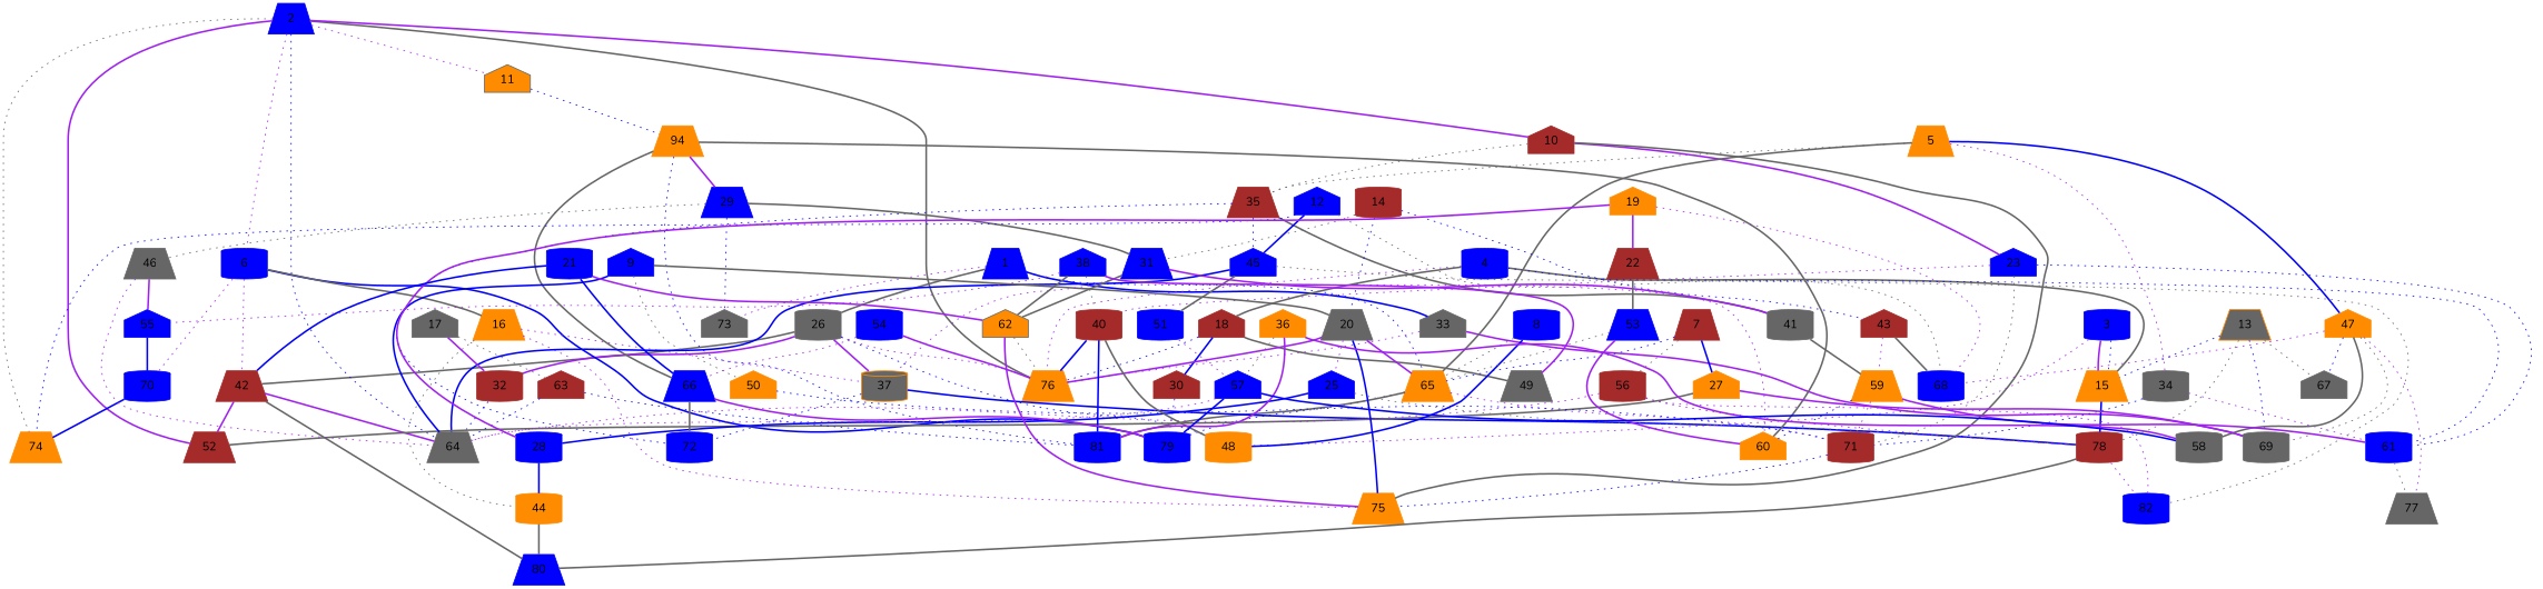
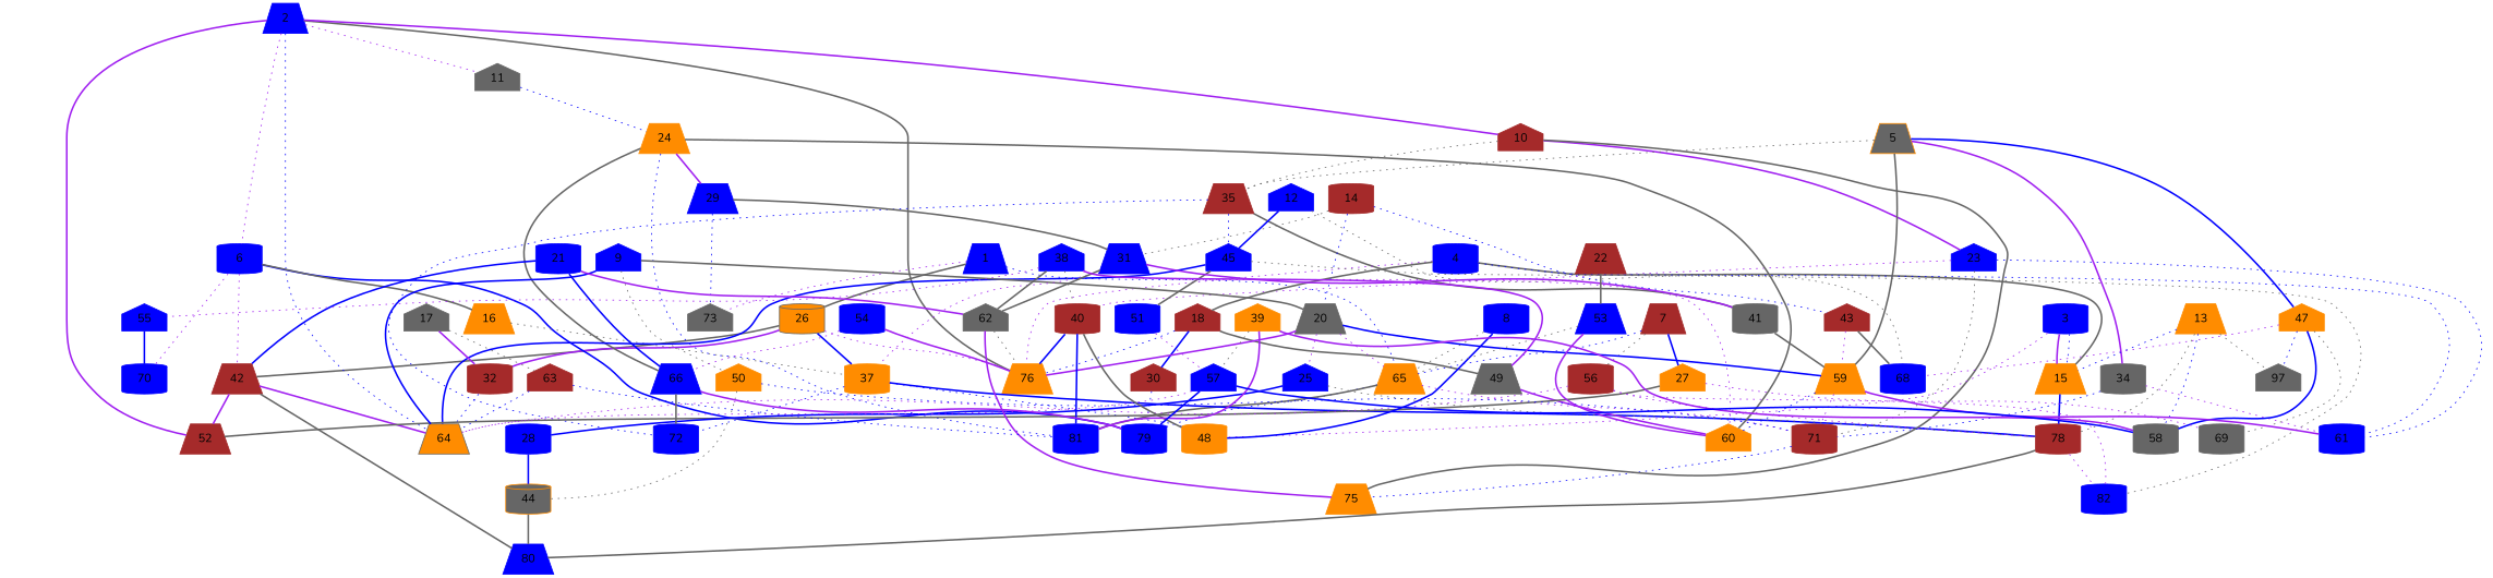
  graph {
    fontname=Nunito
    node [color=blue fontname=Nunito shape=cylinder style=filled]
    edge [color=purple fontname=Nunito style=dotted]
    1 [shape=trapezium]
-   26 [color=gray40]
-   33 [color=gray40 shape=house]
+   26 [color=gray40 fillcolor=darkorange]
    65 [color=darkorange shape=trapezium]
    73 [color=gray40 shape=house]
    76 [color=darkorange shape=trapezium]
    48 [color=darkorange]
    42 [color=brown shape=trapezium]
-   37 [color=darkorange fillcolor=gray40]
+   37 [color=darkorange]
    32 [color=brown]
    69 [color=gray40]
    79
    71 [color=brown]
    81
    2 [shape=trapezium]
    6
    10 [color=brown shape=house]
-   11 [color=gray40 shape=house fillcolor=darkorange]
+   11 [color=gray40 shape=house]
    52 [color=brown shape=trapezium]
-   64 [color=gray40 shape=trapezium]
-   74 [color=darkorange shape=trapezium]
+   64 [color=gray40 shape=trapezium fillcolor=darkorange]
    16 [color=darkorange shape=trapezium]
    70
    35 [color=brown shape=trapezium]
    23 [shape=house]
    75 [color=darkorange shape=trapezium]
-   24 [color=darkorange shape=trapezium label=94]
+   24 [color=darkorange shape=trapezium]
    15 [color=darkorange shape=trapezium]
    3
    78 [color=brown]
    4
    18 [color=brown shape=house]
    61
    30 [color=brown shape=house]
    49 [color=gray40 shape=trapezium]
-   77 [color=gray40 shape=trapezium]
-   5 [color=darkorange shape=trapezium]
+   5 [color=darkorange shape=trapezium fillcolor=gray40]
    34 [color=gray40]
    47 [color=darkorange shape=house]
    45 [shape=house]
    41 [color=gray40]
    72
    68
-   67 [color=gray40 shape=house]
+   67 [color=gray40 shape=house label=97]
    58 [color=gray40]
-   44 [color=darkorange]
+   44 [color=darkorange fillcolor=gray40]
    80 [shape=trapezium]
    7 [color=brown shape=trapezium]
    27 [color=darkorange shape=house]
    56 [color=brown]
    82
    8
    9 [shape=house]
    20 [color=gray40 shape=trapezium]
    50 [color=darkorange shape=house]
    25 [shape=house]
    40 [color=brown]
    66 [shape=trapezium]
    29 [shape=trapezium]
    60 [color=darkorange shape=house]
    12 [shape=house]
    51
-   13 [color=darkorange shape=trapezium fillcolor=gray40]
+   13 [color=darkorange shape=trapezium]
    14 [color=brown]
    31 [shape=trapezium]
    43 [color=brown shape=house]
-   62 [color=gray40 shape=house fillcolor=darkorange]
+   62 [color=gray40 shape=house]
    59 [color=darkorange shape=trapezium]
    17 [color=gray40 shape=house]
    63 [color=brown shape=house]
-   19 [color=darkorange shape=house]
    22 [color=brown shape=trapezium]
    28
    53 [shape=trapezium]
    21
-   46 [color=gray40 shape=trapezium]
    55 [shape=house]
    38 [shape=house]
-   39 [color=darkorange shape=house label=36]
+   39 [color=darkorange shape=house]
    57 [shape=house]
    54
    1 -- 26 [color=gray40 style=bold]
-   1 -- 33 [color=blue style=bold]
    1 -- 65 [color=blue]
    1 -- 73
    26 -- 76
-   26 -- 48 [color=blue]
+   37 -- 48 [color=blue]
    26 -- 42 [color=gray40 style=bold]
-   26 -- 37 [style=bold]
+   26 -- 37 [color=blue style=bold]
    26 -- 32 [style=bold]
-   33 -- 76
-   33 -- 69 [style=bold]
    65 -- 79 [color=blue]
    65 -- 71
    65 -- 81 [color=gray40 style=bold]
    42 -- 52 [style=bold]
    42 -- 64 [style=bold]
    42 -- 80 [color=gray40 style=bold]
    37 -- 78 [color=blue style=bold]
    37 -- 72 [color=blue]
    32 -- 64 [color=blue]
    71 -- 75 [color=blue]
    2 -- 76 [color=gray40 style=bold]
    2 -- 6
    2 -- 10 [style=bold]
    2 -- 11
    2 -- 52 [style=bold]
    2 -- 64 [color=blue]
-   2 -- 74 [color=gray40]
    6 -- 42
    6 -- 79 [color=blue style=bold]
    6 -- 16 [color=gray40 style=bold]
    6 -- 70
    10 -- 35 [color=gray40]
    10 -- 23 [style=bold]
    10 -- 75 [color=gray40 style=bold]
    11 -- 24 [color=blue]
-   16 -- 37
-   16 -- 75
-   16 -- 44 [color=gray40]
-   70 -- 74 [color=blue style=bold]
+   16 -- 37 [color=gray40]
+   50 -- 44 [color=gray40]
    35 -- 45 [color=blue]
    35 -- 41 [color=gray40 style=bold]
    35 -- 72 [color=blue]
    23 -- 71 [color=gray40]
    23 -- 61 [color=blue]
    23 -- 40
    24 -- 81 [color=blue]
    24 -- 66 [color=gray40 style=bold]
    24 -- 29 [style=bold]
    24 -- 60 [color=gray40 style=bold]
    15 -- 78 [color=blue style=bold]
    3 -- 48
    3 -- 15 [style=bold]
    3 -- 15 [color=blue]
    78 -- 80 [color=gray40 style=bold]
    78 -- 82
    4 -- 76
    4 -- 15 [color=gray40 style=bold]
    4 -- 18 [color=gray40 style=bold]
    4 -- 61 [color=blue]
    18 -- 76 [color=blue]
    18 -- 30 [color=blue style=bold]
    18 -- 49 [color=gray40 style=bold]
-   61 -- 77 [color=gray40]
    30 -- 79 [color=blue]
-   5 -- 65 [color=gray40 style=bold]
+   49 -- 60 [style=bold]
+   5 -- 59 [color=gray40 style=bold]
    5 -- 35 [color=gray40]
-   5 -- 34
+   5 -- 34 [style=bold]
    5 -- 47 [color=blue style=bold]
    34 -- 71 [color=blue]
    34 -- 61
    47 -- 69 [color=gray40]
-   47 -- 77
    47 -- 68
    47 -- 67 [color=blue]
-   47 -- 58 [color=gray40 style=bold]
+   47 -- 58 [color=blue style=bold]
    45 -- 64 [color=blue style=bold]
    45 -- 82 [color=gray40]
    45 -- 51 [color=gray40 style=bold]
    41 -- 59 [color=gray40 style=bold]
    44 -- 80 [color=gray40 style=bold]
    7 -- 65 [color=blue]
    7 -- 27 [color=blue style=bold]
    7 -- 56 [color=gray40]
-   27 -- 69 [style=bold]
+   27 -- 69
    27 -- 52 [color=gray40 style=bold]
    56 -- 64
    56 -- 78
    56 -- 82
    8 -- 65 [color=gray40]
    8 -- 48 [color=blue style=bold]
    9 -- 64 [color=blue style=bold]
    9 -- 20 [color=gray40 style=bold]
    9 -- 50 [color=gray40]
-   20 -- 65 [style=bold]
+   20 -- 65
    20 -- 76 [style=bold]
-   20 -- 75 [color=blue style=bold]
+   20 -- 59 [color=blue style=bold]
    20 -- 25
    50 -- 71 [color=blue]
    25 -- 78 [color=gray40]
    25 -- 28 [color=blue style=bold]
    40 -- 76 [color=blue style=bold]
    40 -- 48 [color=gray40 style=bold]
    40 -- 81 [color=blue style=bold]
    66 -- 79 [style=bold]
    66 -- 72 [color=gray40 style=bold]
    29 -- 73 [color=blue]
    29 -- 31 [color=gray40 style=bold]
-   29 -- 46 [color=gray40]
-   12 -- 74 [color=blue]
    12 -- 45 [color=blue style=bold]
    12 -- 68 [color=gray40]
    51 -- 57
-   13 -- 69 [color=blue]
+   13 -- 58 [color=blue]
    13 -- 15 [color=blue]
    13 -- 78 [color=gray40]
    13 -- 67 [color=gray40]
    14 -- 20 [color=blue]
    14 -- 31 [color=gray40]
    14 -- 43 [color=blue]
    31 -- 37
    31 -- 41 [style=bold]
    31 -- 62 [color=gray40 style=bold]
    43 -- 68 [color=gray40 style=bold]
    43 -- 59
    62 -- 76 [color=gray40]
    62 -- 75 [style=bold]
    59 -- 71
    59 -- 61 [style=bold]
    59 -- 60 [color=blue]
    17 -- 32 [style=bold]
    17 -- 63 [color=gray40]
    63 -- 81 [color=blue]
    63 -- 64 [color=blue]
-   19 -- 68
-   19 -- 22 [style=bold]
-   19 -- 28 [style=bold]
    22 -- 53 [color=gray40 style=bold]
    28 -- 44 [color=blue style=bold]
    53 -- 65 [color=gray40]
    53 -- 60 [style=bold]
    21 -- 42 [color=blue style=bold]
    21 -- 66 [color=blue style=bold]
    21 -- 62 [style=bold]
-   46 -- 64
-   46 -- 55 [style=bold]
    55 -- 70 [color=blue style=bold]
    38 -- 49 [style=bold]
    38 -- 40 [color=gray40]
    38 -- 60
    38 -- 62 [color=gray40 style=bold]
    38 -- 55
    39 -- 81 [style=bold]
    39 -- 58 [style=bold]
    39 -- 57 [color=gray40]
    57 -- 79 [color=blue style=bold]
    57 -- 64
    57 -- 58 [color=blue style=bold]
    54 -- 76 [style=bold]
    54 -- 66
  }
